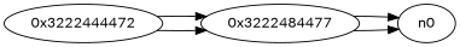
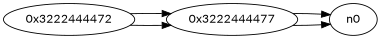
  digraph {
    fontname=Lato
    rankdir=LR
    node [fontname=Lato]
    edge [fontname=Lato]
    n1 [label="0x3222444472"]
-   n2 [label="0x3222484477"]
+   n2 [label="0x3222444477"]
    n0
    n1 -> n2
    n1 -> n2
    n2 -> n0
    n2 -> n0
  }
